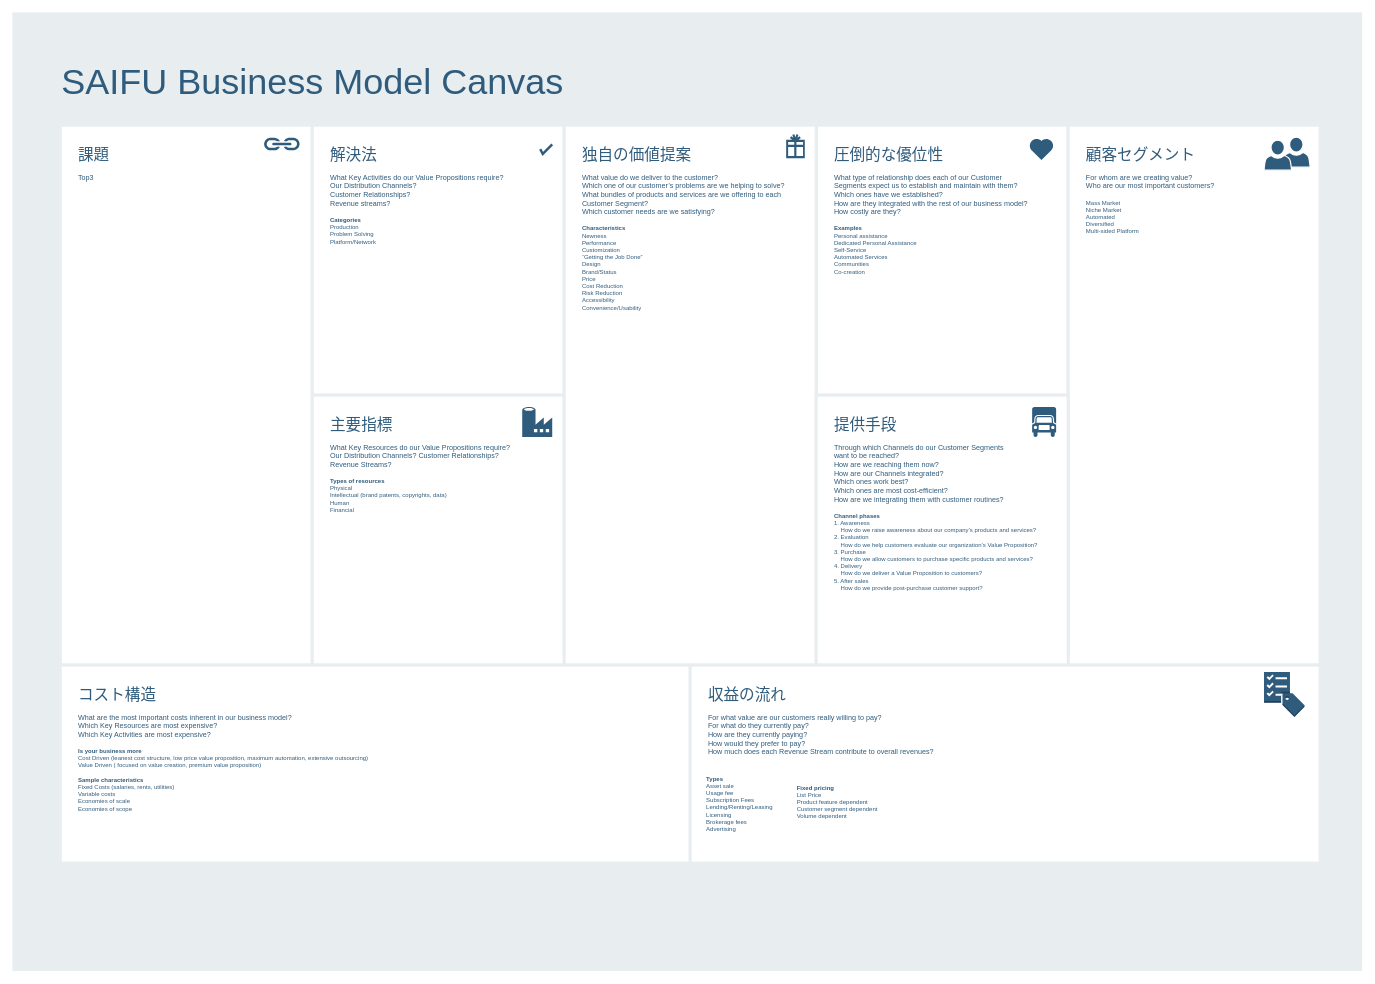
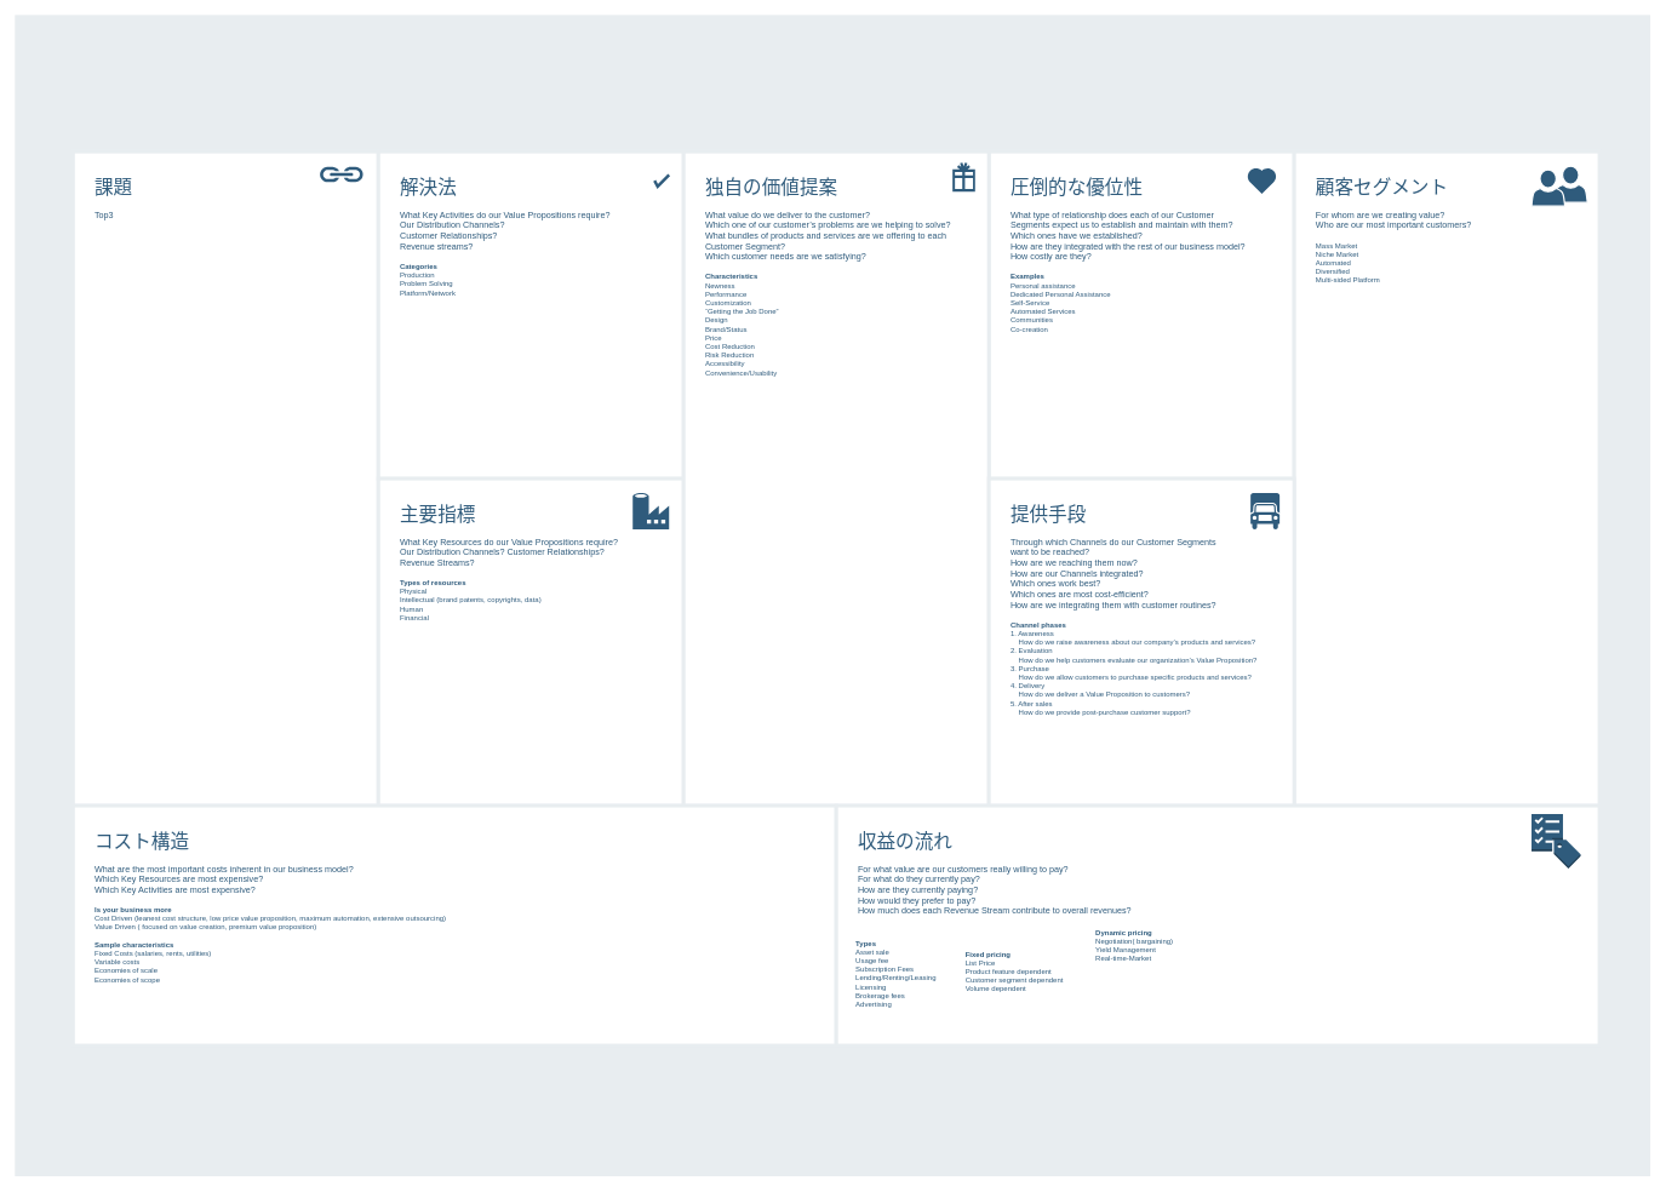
  <mxCell id="0" />
  <mxCell id="1" parent="0" />
  <mxCell id="2" value="" style="rounded=0;whiteSpace=wrap;html=1;shadow=0;labelBackgroundColor=none;strokeColor=none;strokeWidth=3;fillColor=#e8edf0;fontSize=60;fontColor=#2F5B7C;align=left;" parent="1" vertex="1"><mxGeometry x="20" y="20" width="2250" height="1598" as="geometry" /></mxCell>
  <mxCell id="3" value="&lt;div style=&quot;font-size: 26px&quot;&gt;圧倒的な優位性&lt;/div&gt;&lt;div&gt;&lt;br&gt;&lt;/div&gt;&lt;div&gt;What type of relationship does each of our Customer&lt;/div&gt;&lt;div&gt;Segments expect us to establish and maintain with them?&lt;/div&gt;&lt;div&gt;Which ones have we established?&lt;/div&gt;&lt;div&gt;How are they integrated with the rest of our business model?&lt;/div&gt;&lt;div&gt;How costly are they?&lt;/div&gt;&lt;div&gt;&lt;br&gt;&lt;/div&gt;&lt;div style=&quot;font-size: 10px&quot;&gt;&lt;font style=&quot;font-size: 10px&quot;&gt;&lt;b&gt;Examples&lt;/b&gt;&lt;/font&gt;&lt;/div&gt;&lt;div style=&quot;font-size: 10px&quot;&gt;&lt;font style=&quot;font-size: 10px&quot;&gt;Personal assistance&lt;/font&gt;&lt;/div&gt;&lt;div style=&quot;font-size: 10px&quot;&gt;&lt;font style=&quot;font-size: 10px&quot;&gt;Dedicated Personal Assistance&lt;/font&gt;&lt;/div&gt;&lt;div style=&quot;font-size: 10px&quot;&gt;&lt;font style=&quot;font-size: 10px&quot;&gt;Self-Service&lt;/font&gt;&lt;/div&gt;&lt;div style=&quot;font-size: 10px&quot;&gt;&lt;font style=&quot;font-size: 10px&quot;&gt;Automated Services&lt;/font&gt;&lt;/div&gt;&lt;div style=&quot;font-size: 10px&quot;&gt;&lt;font style=&quot;font-size: 10px&quot;&gt;Communities&lt;/font&gt;&lt;/div&gt;&lt;div style=&quot;font-size: 10px&quot;&gt;&lt;font style=&quot;font-size: 10px&quot;&gt;Co-creation&lt;/font&gt;&lt;/div&gt;" style="rounded=0;whiteSpace=wrap;html=1;shadow=0;labelBackgroundColor=none;strokeColor=#e8edf0;strokeWidth=5;fillColor=#ffffff;fontSize=12;fontColor=#2F5B7C;align=left;verticalAlign=top;spacing=30;" parent="1" vertex="1"><mxGeometry x="1360" y="208" width="420" height="450" as="geometry" /></mxCell>
  <mxCell id="4" value="&lt;font&gt;&lt;span style=&quot;font-size: 26px&quot;&gt;課題&lt;/span&gt;&lt;br&gt;&lt;/font&gt;&lt;font style=&quot;font-size: 12px&quot;&gt;&lt;br style=&quot;font-size: 12px&quot;&gt;Top3&lt;br&gt;&lt;/font&gt;" style="rounded=0;whiteSpace=wrap;html=1;shadow=0;labelBackgroundColor=none;strokeColor=#e8edf0;strokeWidth=5;fillColor=#ffffff;fontSize=12;fontColor=#2F5B7C;align=left;verticalAlign=top;spacing=30;" parent="1" vertex="1"><mxGeometry x="100" y="208" width="420" height="900" as="geometry" /></mxCell>
  <mxCell id="5" value="&lt;font&gt;&lt;span style=&quot;font-size: 26px&quot;&gt;解決法&lt;/span&gt;&lt;br style=&quot;font-size: 12px&quot;&gt;&lt;/font&gt;&lt;font&gt;&lt;br style=&quot;font-size: 12px&quot;&gt;&lt;div&gt;What Key Activities do our Value Propositions require?&lt;/div&gt;&lt;div&gt;Our Distribution Channels?&lt;/div&gt;&lt;div&gt;Customer Relationships?&lt;/div&gt;&lt;div&gt;Revenue streams?&lt;/div&gt;&lt;div&gt;&lt;br&gt;&lt;/div&gt;&lt;/font&gt;&lt;div style=&quot;font-size: 10px&quot;&gt;&lt;div&gt;&lt;b&gt;Categories&lt;/b&gt;&lt;/div&gt;&lt;div&gt;Production&lt;/div&gt;&lt;div&gt;Problem Solving&lt;/div&gt;&lt;div&gt;Platform/Network&lt;/div&gt;&lt;/div&gt;&lt;div&gt;&lt;br&gt;&lt;/div&gt;" style="rounded=0;whiteSpace=wrap;html=1;shadow=0;labelBackgroundColor=none;strokeColor=#e8edf0;strokeWidth=5;fillColor=#ffffff;fontSize=12;fontColor=#2F5B7C;align=left;verticalAlign=top;spacing=30;" parent="1" vertex="1"><mxGeometry x="520" y="208" width="420" height="450" as="geometry" /></mxCell>
  <mxCell id="6" value="&lt;div&gt;&lt;span style=&quot;font-size: 26px&quot;&gt;主要指標&lt;/span&gt;&lt;/div&gt;&lt;div&gt;&lt;br&gt;&lt;/div&gt;&lt;div&gt;What Key Resources do our Value Propositions require?&lt;/div&gt;&lt;div&gt;Our Distribution Channels? Customer Relationships?&lt;/div&gt;&lt;div&gt;Revenue Streams?&lt;/div&gt;&lt;div&gt;&lt;br&gt;&lt;/div&gt;&lt;div style=&quot;font-size: 10px&quot;&gt;&lt;font style=&quot;font-size: 10px&quot;&gt;&lt;b&gt;Types of resources&lt;/b&gt;&lt;/font&gt;&lt;/div&gt;&lt;div style=&quot;font-size: 10px&quot;&gt;&lt;font style=&quot;font-size: 10px&quot;&gt;Physical&lt;/font&gt;&lt;/div&gt;&lt;div style=&quot;font-size: 10px&quot;&gt;&lt;font style=&quot;font-size: 10px&quot;&gt;Intellectual (brand patents, copyrights, data)&lt;/font&gt;&lt;/div&gt;&lt;div style=&quot;font-size: 10px&quot;&gt;&lt;font style=&quot;font-size: 10px&quot;&gt;Human&lt;/font&gt;&lt;/div&gt;&lt;div style=&quot;font-size: 10px&quot;&gt;&lt;font style=&quot;font-size: 10px&quot;&gt;Financial&lt;/font&gt;&lt;/div&gt;" style="rounded=0;whiteSpace=wrap;html=1;shadow=0;labelBackgroundColor=none;strokeColor=#e8edf0;strokeWidth=5;fillColor=#ffffff;fontSize=12;fontColor=#2F5B7C;align=left;verticalAlign=top;spacing=30;" parent="1" vertex="1"><mxGeometry x="520" y="658" width="420" height="450" as="geometry" /></mxCell>
  <mxCell id="7" value="&lt;div style=&quot;font-size: 26px&quot;&gt;独自の価値提案&lt;/div&gt;&lt;div&gt;&lt;br&gt;&lt;/div&gt;&lt;div&gt;What value do we deliver to the customer?&lt;/div&gt;&lt;div&gt;Which one of our customer’s problems are we helping to solve?&lt;/div&gt;&lt;div&gt;What bundles of products and services are we offering to each Customer Segment?&lt;/div&gt;&lt;div&gt;Which customer needs are we satisfying?&lt;/div&gt;&lt;div&gt;&lt;br&gt;&lt;/div&gt;&lt;div style=&quot;font-size: 10px&quot;&gt;&lt;font style=&quot;font-size: 10px&quot;&gt;&lt;b&gt;Characteristics&lt;/b&gt;&lt;/font&gt;&lt;/div&gt;&lt;div style=&quot;font-size: 10px&quot;&gt;&lt;font style=&quot;font-size: 10px&quot;&gt;Newness&lt;/font&gt;&lt;/div&gt;&lt;div style=&quot;font-size: 10px&quot;&gt;&lt;font style=&quot;font-size: 10px&quot;&gt;Performance&lt;/font&gt;&lt;/div&gt;&lt;div style=&quot;font-size: 10px&quot;&gt;&lt;font style=&quot;font-size: 10px&quot;&gt;Customization&lt;/font&gt;&lt;/div&gt;&lt;div style=&quot;font-size: 10px&quot;&gt;&lt;font style=&quot;font-size: 10px&quot;&gt;“Getting the Job Done”&lt;/font&gt;&lt;/div&gt;&lt;div style=&quot;font-size: 10px&quot;&gt;&lt;font style=&quot;font-size: 10px&quot;&gt;Design&lt;/font&gt;&lt;/div&gt;&lt;div style=&quot;font-size: 10px&quot;&gt;&lt;font style=&quot;font-size: 10px&quot;&gt;Brand/Status&lt;/font&gt;&lt;/div&gt;&lt;div style=&quot;font-size: 10px&quot;&gt;&lt;font style=&quot;font-size: 10px&quot;&gt;Price&lt;/font&gt;&lt;/div&gt;&lt;div style=&quot;font-size: 10px&quot;&gt;&lt;font style=&quot;font-size: 10px&quot;&gt;Cost Reduction&lt;/font&gt;&lt;/div&gt;&lt;div style=&quot;font-size: 10px&quot;&gt;&lt;font style=&quot;font-size: 10px&quot;&gt;Risk Reduction&lt;/font&gt;&lt;/div&gt;&lt;div style=&quot;font-size: 10px&quot;&gt;&lt;font style=&quot;font-size: 10px&quot;&gt;Accessibility&lt;/font&gt;&lt;/div&gt;&lt;div style=&quot;font-size: 10px&quot;&gt;&lt;font style=&quot;font-size: 10px&quot;&gt;Convenience/Usability&lt;/font&gt;&lt;/div&gt;&lt;div style=&quot;font-size: 10px&quot;&gt;&lt;br&gt;&lt;/div&gt;" style="rounded=0;whiteSpace=wrap;html=1;shadow=0;labelBackgroundColor=none;strokeColor=#e8edf0;strokeWidth=5;fillColor=#ffffff;fontSize=12;fontColor=#2F5B7C;align=left;verticalAlign=top;spacing=30;" parent="1" vertex="1"><mxGeometry x="940" y="208" width="420" height="900" as="geometry" /></mxCell>
  <mxCell id="8" value="&lt;div&gt;&lt;span style=&quot;font-size: 26px&quot;&gt;顧客セグメント&lt;/span&gt;&lt;/div&gt;&lt;div&gt;&lt;br&gt;&lt;/div&gt;&lt;div&gt;For whom are we creating value?&lt;/div&gt;&lt;div&gt;Who are our most important customers?&lt;/div&gt;&lt;div&gt;&lt;br&gt;&lt;/div&gt;&lt;div style=&quot;font-size: 10px&quot;&gt;&lt;font style=&quot;font-size: 10px&quot;&gt;Mass Market&lt;/font&gt;&lt;/div&gt;&lt;div style=&quot;font-size: 10px&quot;&gt;&lt;font style=&quot;font-size: 10px&quot;&gt;Niche Market&lt;/font&gt;&lt;/div&gt;&lt;div style=&quot;font-size: 10px&quot;&gt;&lt;font style=&quot;font-size: 10px&quot;&gt;Automated&lt;/font&gt;&lt;/div&gt;&lt;div style=&quot;font-size: 10px&quot;&gt;&lt;font style=&quot;font-size: 10px&quot;&gt;Diversified&lt;/font&gt;&lt;/div&gt;&lt;div style=&quot;font-size: 10px&quot;&gt;&lt;font style=&quot;font-size: 10px&quot;&gt;Multi-sided Platform&lt;/font&gt;&lt;/div&gt;" style="rounded=0;whiteSpace=wrap;html=1;shadow=0;labelBackgroundColor=none;strokeColor=#e8edf0;strokeWidth=5;fillColor=#ffffff;fontSize=12;fontColor=#2F5B7C;align=left;verticalAlign=top;spacing=30;" parent="1" vertex="1"><mxGeometry x="1780" y="208" width="420" height="900" as="geometry" /></mxCell>
  <mxCell id="9" value="&lt;div&gt;&lt;span style=&quot;font-size: 26px&quot;&gt;提供手段&lt;/span&gt;&lt;/div&gt;&lt;div&gt;&lt;br&gt;&lt;/div&gt;&lt;div&gt;Through which Channels do our Customer Segments&lt;/div&gt;&lt;div&gt;want to be reached?&lt;/div&gt;&lt;div&gt;How are we reaching them now?&lt;/div&gt;&lt;div&gt;How are our Channels integrated?&lt;/div&gt;&lt;div&gt;Which ones work best?&lt;/div&gt;&lt;div&gt;Which ones are most cost-efficient?&lt;/div&gt;&lt;div&gt;How are we integrating them with customer routines?&lt;/div&gt;&lt;div&gt;&lt;br&gt;&lt;/div&gt;&lt;div style=&quot;font-size: 10px&quot;&gt;&lt;font style=&quot;font-size: 10px&quot;&gt;&lt;b&gt;Channel phases&lt;/b&gt;&lt;/font&gt;&lt;/div&gt;&lt;div style=&quot;font-size: 10px&quot;&gt;&lt;font style=&quot;font-size: 10px&quot;&gt;1. Awareness&lt;/font&gt;&lt;/div&gt;&lt;div style=&quot;font-size: 10px&quot;&gt;&lt;font style=&quot;font-size: 10px&quot;&gt;&amp;nbsp; &amp;nbsp; How do we raise awareness about our company’s products and services?&lt;/font&gt;&lt;/div&gt;&lt;div style=&quot;font-size: 10px&quot;&gt;&lt;font style=&quot;font-size: 10px&quot;&gt;2. Evaluation&lt;/font&gt;&lt;/div&gt;&lt;div style=&quot;font-size: 10px&quot;&gt;&lt;font style=&quot;font-size: 10px&quot;&gt;&amp;nbsp; &amp;nbsp; How do we help customers evaluate our organization’s Value Proposition?&lt;/font&gt;&lt;/div&gt;&lt;div style=&quot;font-size: 10px&quot;&gt;&lt;font style=&quot;font-size: 10px&quot;&gt;3. Purchase&lt;/font&gt;&lt;/div&gt;&lt;div style=&quot;font-size: 10px&quot;&gt;&lt;font style=&quot;font-size: 10px&quot;&gt;&amp;nbsp; &amp;nbsp; How do we allow customers to purchase specific products and services?&lt;/font&gt;&lt;/div&gt;&lt;div style=&quot;font-size: 10px&quot;&gt;&lt;font style=&quot;font-size: 10px&quot;&gt;4. Delivery&lt;/font&gt;&lt;/div&gt;&lt;div style=&quot;font-size: 10px&quot;&gt;&lt;font style=&quot;font-size: 10px&quot;&gt;&amp;nbsp; &amp;nbsp; How do we deliver a Value Proposition to customers?&lt;/font&gt;&lt;/div&gt;&lt;div style=&quot;font-size: 10px&quot;&gt;&lt;font style=&quot;font-size: 10px&quot;&gt;5. After sales&lt;/font&gt;&lt;/div&gt;&lt;div style=&quot;font-size: 10px&quot;&gt;&lt;font style=&quot;font-size: 10px&quot;&gt;&amp;nbsp; &amp;nbsp; How do we provide post-purchase customer support?&lt;/font&gt;&lt;/div&gt;&lt;div style=&quot;font-size: 10px&quot;&gt;&lt;br&gt;&lt;/div&gt;" style="rounded=0;whiteSpace=wrap;html=1;shadow=0;labelBackgroundColor=none;strokeColor=#e8edf0;strokeWidth=5;fillColor=#ffffff;fontSize=12;fontColor=#2F5B7C;align=left;verticalAlign=top;spacing=30;" parent="1" vertex="1"><mxGeometry x="1360" y="658" width="420" height="450" as="geometry" /></mxCell>
  <mxCell id="10" value="&lt;div style=&quot;font-size: 26px&quot;&gt;コスト構造&lt;/div&gt;&lt;div&gt;&lt;br&gt;&lt;/div&gt;&lt;div&gt;What are the most important costs inherent in our business model?&lt;/div&gt;&lt;div&gt;Which Key Resources are most expensive?&lt;/div&gt;&lt;div&gt;Which Key Activities are most expensive?&lt;/div&gt;&lt;div&gt;&lt;br&gt;&lt;/div&gt;&lt;div style=&quot;font-size: 10px&quot;&gt;&lt;font style=&quot;font-size: 10px&quot;&gt;&lt;b&gt;Is your business more&lt;/b&gt;&lt;/font&gt;&lt;/div&gt;&lt;div style=&quot;font-size: 10px&quot;&gt;&lt;font style=&quot;font-size: 10px&quot;&gt;Cost Driven (leanest cost structure, low price value proposition, maximum automation, extensive outsourcing)&lt;/font&gt;&lt;/div&gt;&lt;div style=&quot;font-size: 10px&quot;&gt;&lt;font style=&quot;font-size: 10px&quot;&gt;Value Driven ( focused on value creation, premium value proposition)&lt;/font&gt;&lt;/div&gt;&lt;div style=&quot;font-size: 10px&quot;&gt;&lt;font style=&quot;font-size: 10px&quot;&gt;&lt;br&gt;&lt;/font&gt;&lt;/div&gt;&lt;div style=&quot;font-size: 10px&quot;&gt;&lt;font style=&quot;font-size: 10px&quot;&gt;&lt;b&gt;Sample characteristics&lt;/b&gt;&lt;/font&gt;&lt;/div&gt;&lt;div style=&quot;font-size: 10px&quot;&gt;&lt;font style=&quot;font-size: 10px&quot;&gt;Fixed Costs (salaries, rents, utilities)&lt;/font&gt;&lt;/div&gt;&lt;div style=&quot;font-size: 10px&quot;&gt;&lt;font style=&quot;font-size: 10px&quot;&gt;Variable costs&lt;/font&gt;&lt;/div&gt;&lt;div style=&quot;font-size: 10px&quot;&gt;&lt;font style=&quot;font-size: 10px&quot;&gt;Economies of scale&lt;/font&gt;&lt;/div&gt;&lt;div style=&quot;font-size: 10px&quot;&gt;&lt;font style=&quot;font-size: 10px&quot;&gt;Economies of scope&lt;/font&gt;&lt;/div&gt;" style="rounded=0;whiteSpace=wrap;html=1;shadow=0;labelBackgroundColor=none;strokeColor=#e8edf0;strokeWidth=5;fillColor=#ffffff;fontSize=12;fontColor=#2F5B7C;align=left;verticalAlign=top;spacing=30;" parent="1" vertex="1"><mxGeometry x="100" y="1108" width="1050" height="330" as="geometry" /></mxCell>
  <mxCell id="11" value="&lt;div style=&quot;font-size: 26px&quot;&gt;収益の流れ&lt;/div&gt;&lt;div&gt;&lt;br&gt;&lt;/div&gt;&lt;div&gt;For what value are our customers really willing to pay?&lt;/div&gt;&lt;div&gt;For what do they currently pay?&lt;/div&gt;&lt;div&gt;How are they currently paying?&lt;/div&gt;&lt;div&gt;How would they prefer to pay?&lt;/div&gt;&lt;div&gt;How much does each Revenue Stream contribute to overall revenues?&lt;/div&gt;" style="rounded=0;whiteSpace=wrap;html=1;shadow=0;labelBackgroundColor=none;strokeColor=#e8edf0;strokeWidth=5;fillColor=#ffffff;fontSize=12;fontColor=#2F5B7C;align=left;verticalAlign=top;spacing=30;" parent="1" vertex="1"><mxGeometry x="1150" y="1108" width="1050" height="330" as="geometry" /></mxCell>
- <mxCell id="12" value="SAIFU Business Model Canvas" style="text;html=1;resizable=0;points=[];autosize=1;align=left;verticalAlign=top;spacingTop=-4;fontSize=60;fontColor=#2F5B7C;" parent="1" vertex="1"><mxGeometry x="100" y="98" width="850" height="70" as="geometry" /></mxCell>
  <mxCell id="13" value="" style="html=1;verticalLabelPosition=bottom;labelBackgroundColor=#ffffff;verticalAlign=top;shadow=0;dashed=0;strokeWidth=4;shape=mxgraph.ios7.misc.check;strokeColor=#2F5B7C;fillColor=#ffffff;gradientColor=none;fontSize=12;fontColor=#2F5B7C;align=left;" parent="1" vertex="1"><mxGeometry x="900" y="240" width="20" height="16" as="geometry" /></mxCell>
  <mxCell id="14" value="" style="shape=mxgraph.signs.travel.present;html=1;fillColor=#2F5B7C;strokeColor=none;verticalLabelPosition=bottom;verticalAlign=top;align=center;shadow=0;labelBackgroundColor=none;fontSize=12;fontColor=#2F5B7C;" parent="1" vertex="1"><mxGeometry x="1310" y="223" width="31" height="40" as="geometry" /></mxCell>
  <mxCell id="15" value="" style="html=1;verticalLabelPosition=bottom;labelBackgroundColor=#ffffff;verticalAlign=top;strokeWidth=3;strokeColor=none;fillColor=#2F5B7C;shadow=0;dashed=0;shape=mxgraph.ios7.icons.heart;fontSize=12;fontColor=#2F5B7C;align=left;" parent="1" vertex="1"><mxGeometry x="1715" y="230" width="41" height="36" as="geometry" /></mxCell>
+ <mxCell id="16" value="&lt;div style=&quot;font-size: 10px&quot;&gt;&lt;b&gt;Dynamic pricing&lt;/b&gt;&lt;/div&gt;&lt;div style=&quot;font-size: 10px&quot;&gt;Negotiation( bargaining)&lt;/div&gt;&lt;div style=&quot;font-size: 10px&quot;&gt;Yield Management&lt;/div&gt;&lt;div style=&quot;font-size: 10px&quot;&gt;Real-time-Market&lt;/div&gt;" style="text;html=1;resizable=0;points=[];autosize=1;align=left;verticalAlign=top;spacingTop=-4;fontSize=10;fontColor=#2F5B7C;" parent="1" vertex="1"><mxGeometry x="1504.5" y="1274" width="120" height="50" as="geometry" /></mxCell>
  <mxCell id="17" value="&lt;div style=&quot;font-size: 10px&quot;&gt;&lt;b&gt;Fixed pricing&lt;/b&gt;&lt;/div&gt;&lt;div style=&quot;font-size: 10px&quot;&gt;List Price&lt;/div&gt;&lt;div style=&quot;font-size: 10px&quot;&gt;Product feature dependent&lt;/div&gt;&lt;div style=&quot;font-size: 10px&quot;&gt;Customer segment dependent&lt;/div&gt;&lt;div style=&quot;font-size: 10px&quot;&gt;Volume dependent&lt;/div&gt;" style="text;html=1;resizable=0;points=[];autosize=1;align=left;verticalAlign=top;spacingTop=-4;fontSize=10;fontColor=#2F5B7C;" parent="1" vertex="1"><mxGeometry x="1325.5" y="1304" width="150" height="60" as="geometry" /></mxCell>
  <mxCell id="18" value="&lt;div style=&quot;font-size: 10px&quot;&gt;&lt;b&gt;Types&lt;/b&gt;&lt;/div&gt;&lt;div style=&quot;font-size: 10px&quot;&gt;Asset sale&lt;/div&gt;&lt;div style=&quot;font-size: 10px&quot;&gt;Usage fee&lt;/div&gt;&lt;div style=&quot;font-size: 10px&quot;&gt;Subscription Fees&lt;/div&gt;&lt;div style=&quot;font-size: 10px&quot;&gt;Lending/Renting/Leasing&lt;/div&gt;&lt;div style=&quot;font-size: 10px&quot;&gt;Licensing&lt;/div&gt;&lt;div style=&quot;font-size: 10px&quot;&gt;Brokerage fees&lt;/div&gt;&lt;div style=&quot;font-size: 10px&quot;&gt;Advertising&lt;/div&gt;" style="text;html=1;resizable=0;points=[];autosize=1;align=left;verticalAlign=top;spacingTop=-4;fontSize=10;fontColor=#2F5B7C;" parent="1" vertex="1"><mxGeometry x="1175" y="1289" width="130" height="100" as="geometry" /></mxCell>
  <mxCell id="19" value="" style="shadow=0;dashed=0;html=1;strokeColor=none;labelPosition=center;verticalLabelPosition=bottom;verticalAlign=top;shape=mxgraph.mscae.cloud.data_factory;fillColor=#2F5B7C;labelBackgroundColor=none;fontSize=10;fontColor=#2F5B7C;align=left;" parent="1" vertex="1"><mxGeometry x="870" y="678" width="50" height="50" as="geometry" /></mxCell>
  <mxCell id="20" value="" style="shape=mxgraph.signs.transportation.truck_6;html=1;fillColor=#2F5B7C;strokeColor=none;verticalLabelPosition=bottom;verticalAlign=top;align=center;shadow=0;labelBackgroundColor=none;fontSize=10;fontColor=#2F5B7C;aspect=fixed;" parent="1" vertex="1"><mxGeometry x="1720" y="678" width="40" height="50" as="geometry" /></mxCell>
  <mxCell id="21" value="" style="shape=image;html=1;verticalAlign=top;verticalLabelPosition=bottom;labelBackgroundColor=#ffffff;imageAspect=0;aspect=fixed;image=https://cdn4.iconfinder.com/data/icons/evil-icons-user-interface/64/price-128.png;shadow=0;strokeColor=#e8edf0;strokeWidth=3;fillColor=#2F5B7C;gradientColor=none;fontSize=10;fontColor=#2F5B7C;align=left;" parent="1" vertex="1"><mxGeometry x="1084" y="1128" width="58" height="58" as="geometry" /></mxCell>
  <mxCell id="22" value="" style="dashed=0;html=1;shape=mxgraph.aws3.checklist_cost;fillColor=#2F5B7C;gradientColor=none;shadow=0;labelBackgroundColor=none;strokeColor=none;strokeWidth=3;fontSize=10;fontColor=#2F5B7C;align=left;" parent="1" vertex="1"><mxGeometry x="2106.5" y="1119.5" width="67.5" height="75" as="geometry" /></mxCell>
  <mxCell id="23" value="" style="shadow=0;dashed=0;html=1;strokeColor=none;fillColor=#2F5B7C;labelPosition=center;verticalLabelPosition=bottom;verticalAlign=top;outlineConnect=0;shape=mxgraph.office.concepts.link;labelBackgroundColor=none;fontSize=10;fontColor=#000000;align=left;" parent="1" vertex="1"><mxGeometry x="439" y="229" width="61" height="21" as="geometry" /></mxCell>
  <mxCell id="24" value="" style="group" parent="1" vertex="1" connectable="0"><mxGeometry x="2106.5" y="233" width="69" height="50" as="geometry" /></mxCell>
  <mxCell id="25" value="" style="shadow=0;dashed=0;html=1;strokeColor=#FFFFFF;labelPosition=center;verticalLabelPosition=bottom;verticalAlign=top;outlineConnect=0;shape=mxgraph.office.users.user;fillColor=#2F5B7C;labelBackgroundColor=none;fontSize=10;fontColor=#000000;align=left;strokeWidth=2;" parent="24" vertex="1"><mxGeometry x="31" y="-5" width="46" height="50" as="geometry" /></mxCell>
  <mxCell id="26" value="" style="shadow=0;dashed=0;html=1;strokeColor=#FFFFFF;labelPosition=center;verticalLabelPosition=bottom;verticalAlign=top;outlineConnect=0;shape=mxgraph.office.users.user;fillColor=#2F5B7C;labelBackgroundColor=none;fontSize=10;fontColor=#000000;align=left;strokeWidth=2;" parent="24" vertex="1"><mxGeometry width="46" height="50" as="geometry" /></mxCell>
